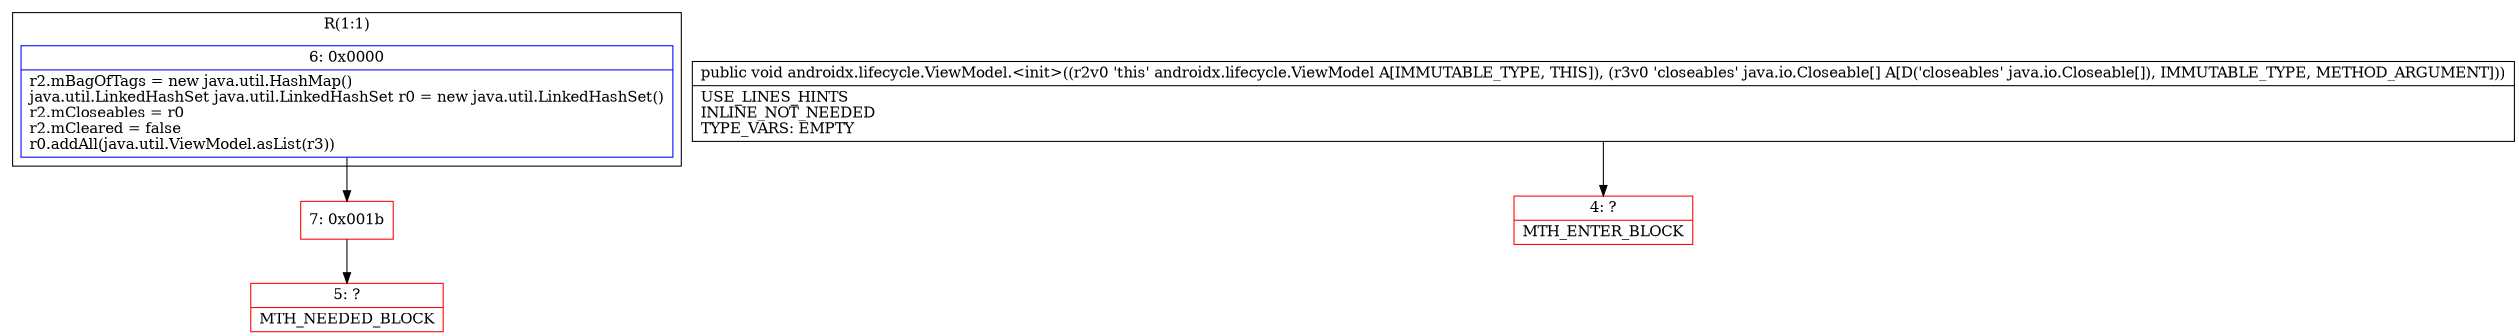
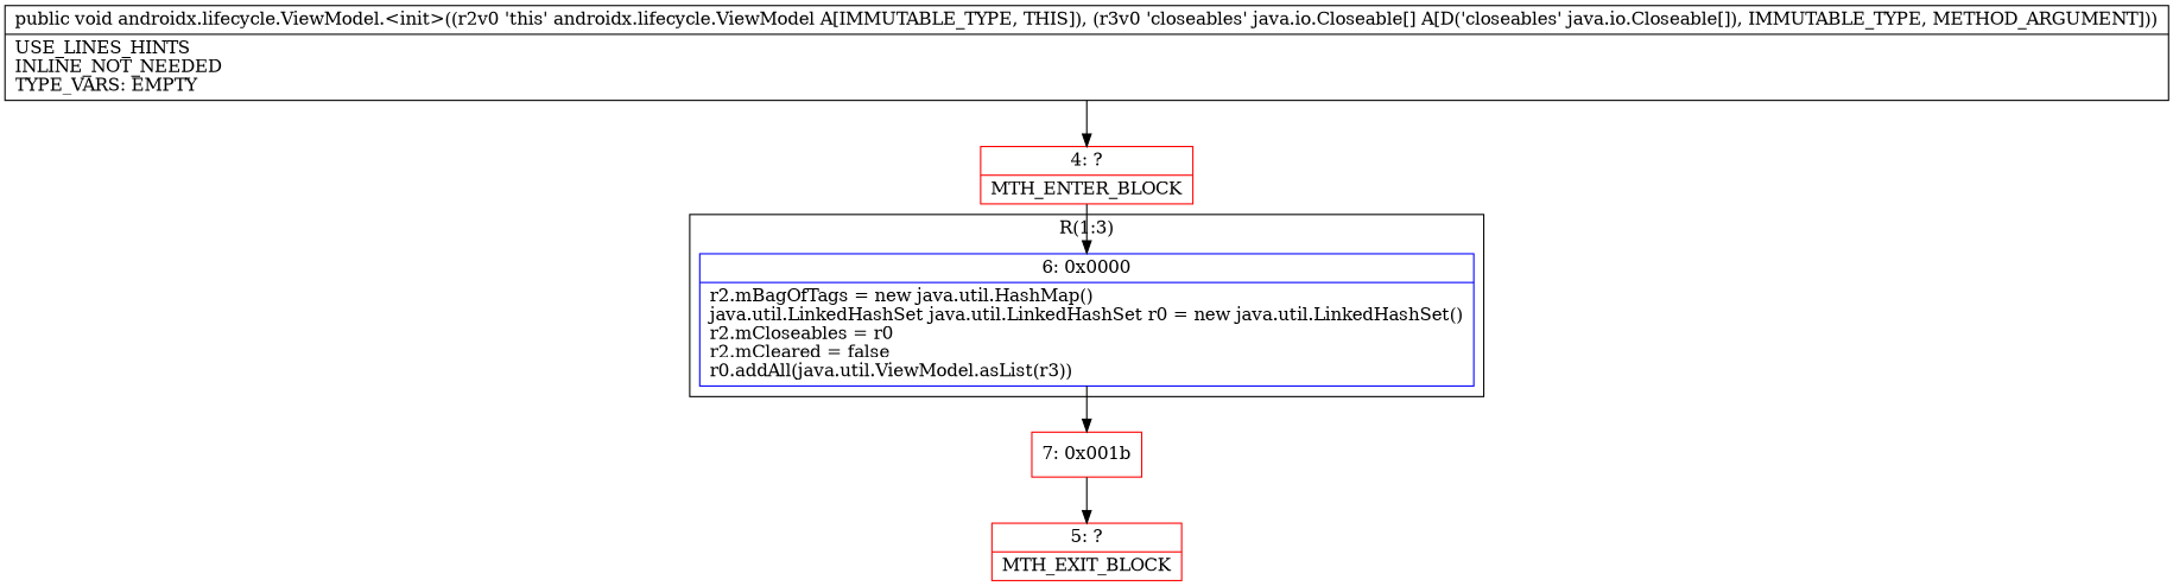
  digraph {
    node [color=red shape=record]
    n1 [color=blue label="{6\:\ 0x0000|r2.mBagOfTags = new java.util.HashMap()\ljava.util.LinkedHashSet java.util.LinkedHashSet r0 = new java.util.LinkedHashSet()\lr2.mCloseables = r0\lr2.mCleared = false\lr0.addAll(java.util.ViewModel.asList(r3))\l}"]
    n2 [label="{7\:\ 0x001b}"]
-   n3 [label="{5\:\ ?|MTH_NEEDED_BLOCK\l}"]
+   n3 [label="{5\:\ ?|MTH_EXIT_BLOCK\l}"]
    n4 [label="{4\:\ ?|MTH_ENTER_BLOCK\l}"]
    n5 [label="{public void androidx.lifecycle.ViewModel.\<init\>((r2v0 'this' androidx.lifecycle.ViewModel A[IMMUTABLE_TYPE, THIS]), (r3v0 'closeables' java.io.Closeable[] A[D('closeables' java.io.Closeable[]), IMMUTABLE_TYPE, METHOD_ARGUMENT]))  | USE_LINES_HINTS\lINLINE_NOT_NEEDED\lTYPE_VARS: EMPTY\l}" color=""]
    subgraph cluster_1 {
-     label="R(1:1)"
+     label="R(1:3)"
      n1
    }
    n1 -> n2
    n2 -> n3
+   n4 -> n1
    n5 -> n4
  }
